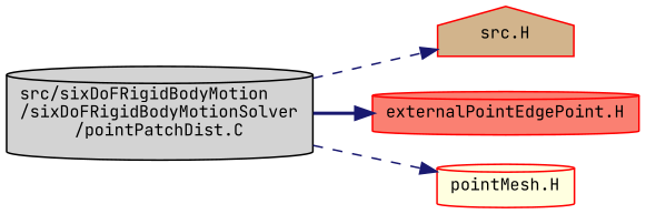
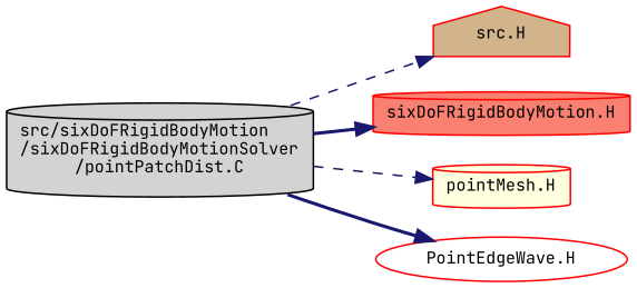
  digraph {
    fontname="JetBrains Mono"
    rankdir=LR
    node [color=red fontname="JetBrains Mono" fontsize=10 shape=cylinder style=filled]
    edge [color=midnightblue fontname="JetBrains Mono" fontsize=10 labelfontname=Helvetica labelfontsize=10 style=dashed]
    n1 [color=black fillcolor=lightgrey fontcolor=black height=0.2 label="src/sixDoFRigidBodyMotion\l/sixDoFRigidBodyMotionSolver\l/pointPatchDist.C" width=0.4]
    n2 [fillcolor=tan height=0.2 label="src.H" shape=house width=0.4]
-   n3 [fillcolor=salmon height=0.2 label="externalPointEdgePoint.H" width=0.4]
+   n3 [fillcolor=salmon height=0.2 label="sixDoFRigidBodyMotion.H" width=0.4]
    n4 [fillcolor=lightyellow height=0.2 label="pointMesh.H" width=0.4]
+   n5 [fillcolor=white height=0.2 label="PointEdgeWave.H" shape=ellipse width=0.4]
    n1 -> n2
    n1 -> n3 [style=bold]
    n1 -> n4
+   n1 -> n5 [style=bold]
  }
